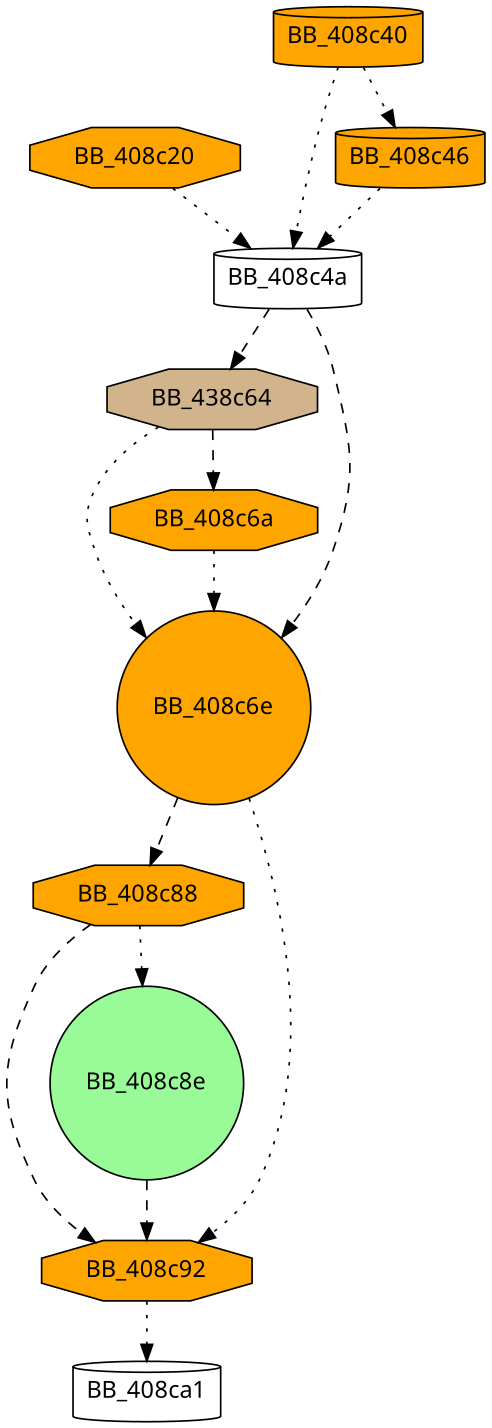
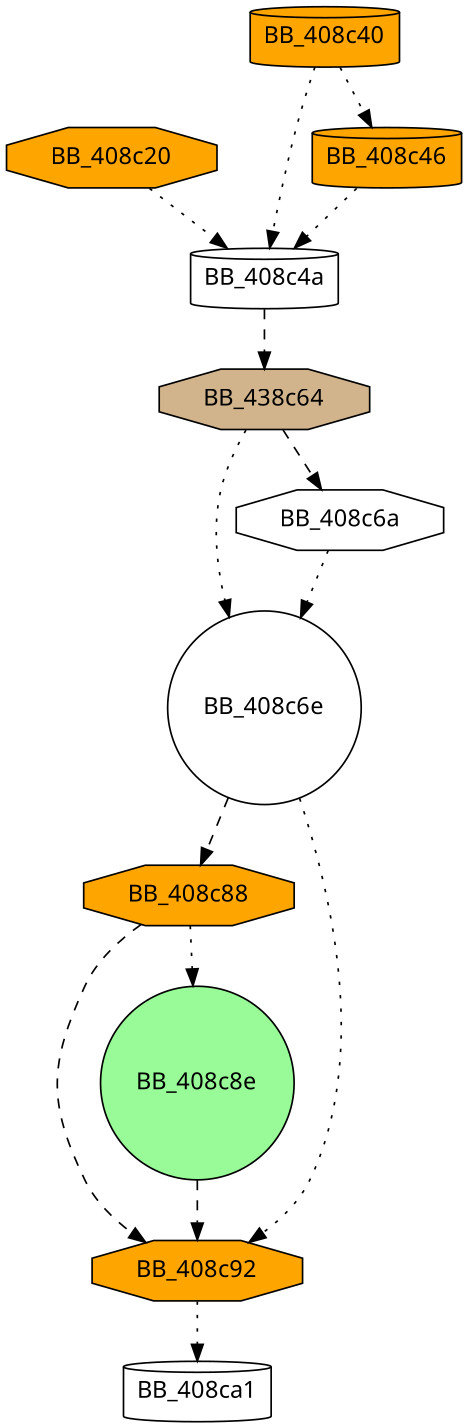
  digraph {
    fontname="Noto Sans"
    node [fillcolor=orange fontname="Noto Sans" shape=octagon style=filled]
    edge [fontname="Noto Sans" style=dotted]
    BB_408c20
    BB_408c4a [fillcolor=white shape=cylinder]
    BB_408c40 [shape=cylinder]
    BB_408c46 [shape=cylinder]
    n5 [fillcolor=tan label=BB_438c64]
-   BB_408c6e [shape=circle]
-   BB_408c6a
+   BB_408c6e [fillcolor=white shape=circle]
+   BB_408c6a [fillcolor=white]
    BB_408c88
    BB_408c92
    BB_408c8e [fillcolor=palegreen shape=circle]
    BB_408ca1 [fillcolor=white shape=cylinder]
    BB_408c20 -> BB_408c4a
    BB_408c4a -> n5 [style=dashed]
-   BB_408c4a -> BB_408c6e [style=dashed]
    BB_408c40 -> BB_408c4a
    BB_408c40 -> BB_408c46
    BB_408c46 -> BB_408c4a
    n5 -> BB_408c6e
    n5 -> BB_408c6a [style=dashed]
    BB_408c6e -> BB_408c88 [style=dashed]
    BB_408c6e -> BB_408c92
    BB_408c6a -> BB_408c6e
    BB_408c88 -> BB_408c92 [style=dashed]
    BB_408c88 -> BB_408c8e
    BB_408c92 -> BB_408ca1
    BB_408c8e -> BB_408c92 [style=dashed]
  }
